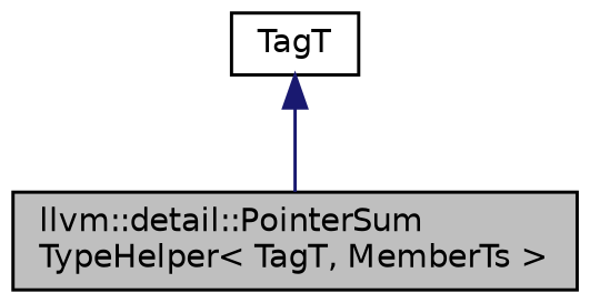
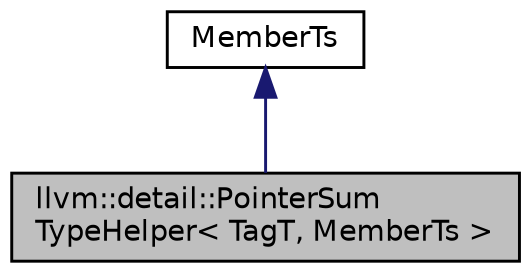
  digraph {
    node [color=black fontname=Helvetica fontsize=10 shape=box]
    n1 [fillcolor=grey75 fontcolor=black height=0.2 label="llvm::detail::PointerSum\lTypeHelper\< TagT, MemberTs \>" style=filled width=0.4]
-   n2 [height=0.2 label=TagT width=0.4]
+   n2 [height=0.2 label=MemberTs width=0.4]
    n2 -> n1 [color=midnightblue dir=back fontname=Helvetica fontsize=10 labelfontname=Helvetica labelfontsize=10 style=solid]
  }
